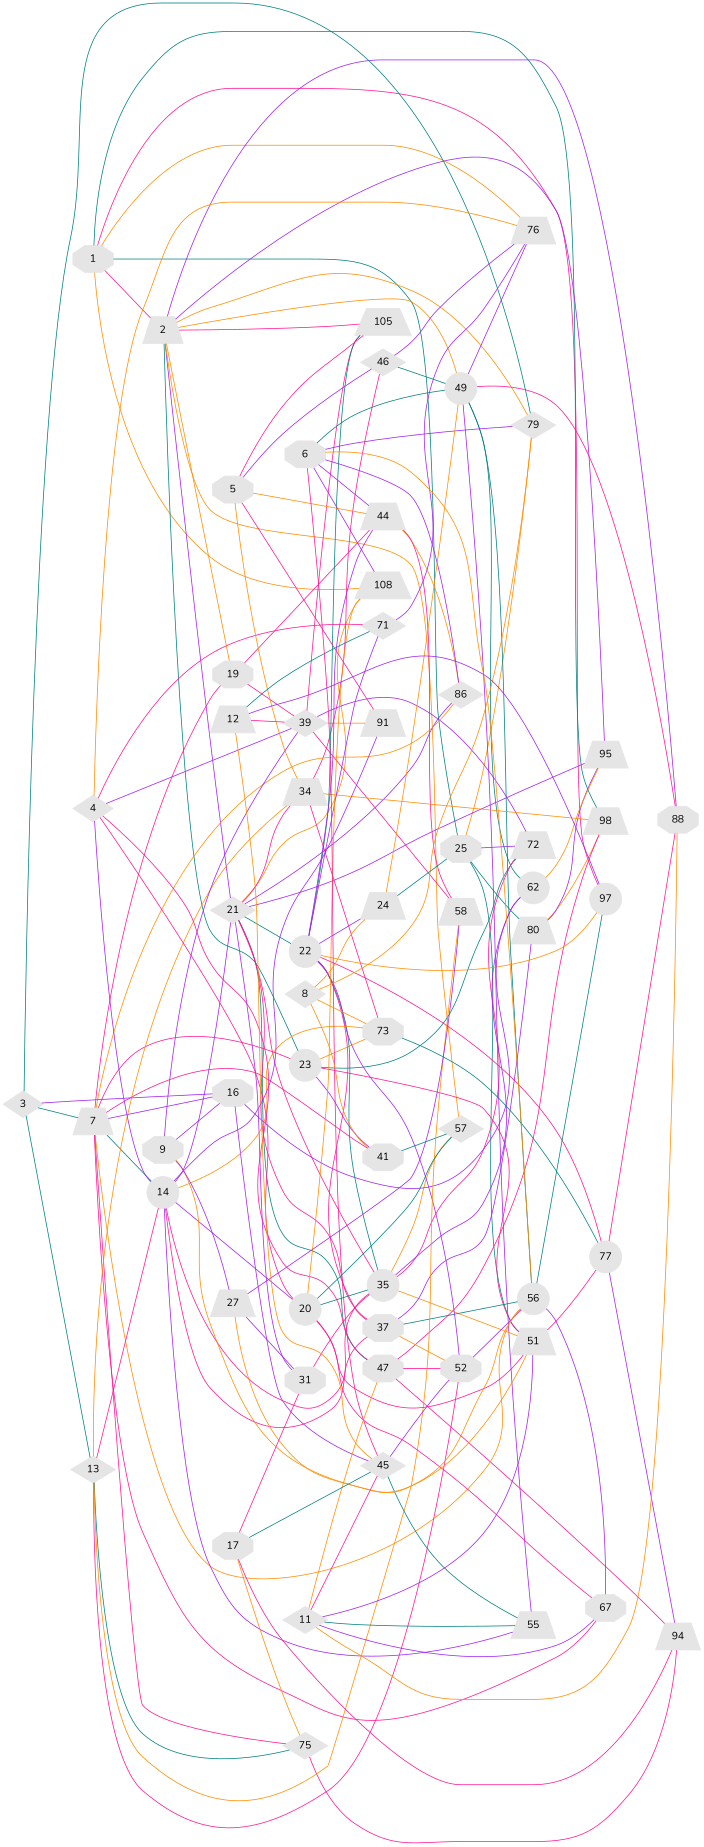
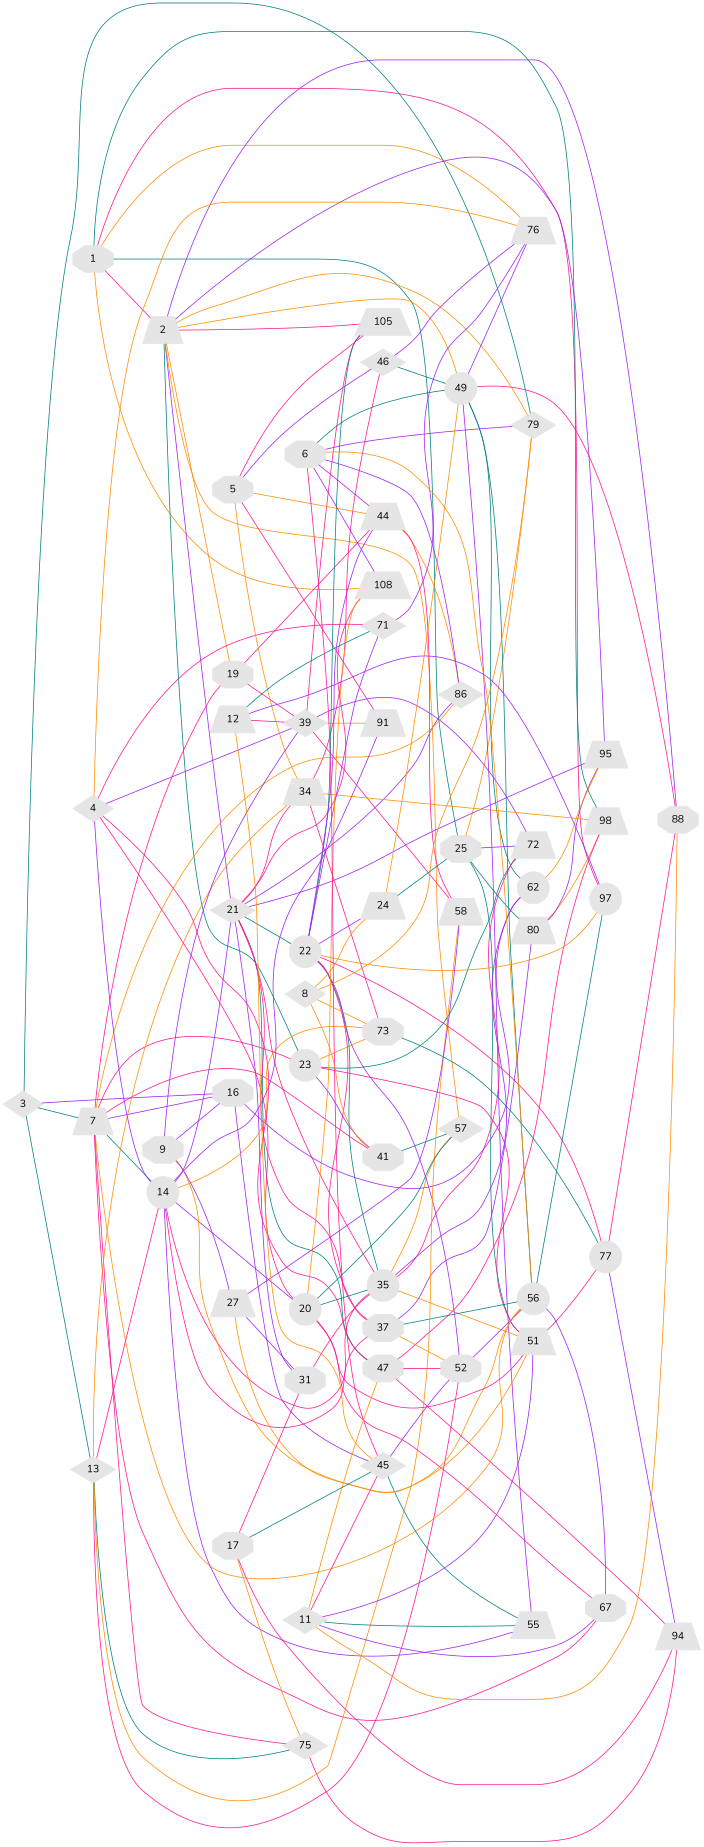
  graph {
    fontname=Nunito
    rankdir=LR
    node [color=gray90 fontname=Nunito shape=trapezium style=filled]
    edge [color=purple fontname=Nunito]
    1 [shape=octagon super="+32+102"]
    2 [super="+68+63+10"]
    25 [shape=octagon super="+42+59"]
    76 [super="+114"]
    97 [shape=circle]
    98
    108
    19 [shape=octagon]
    21 [shape=diamond super="+109+40"]
    23 [shape=circle super="+81"]
    49 [shape=circle super="+69+78"]
    57 [shape=diamond super="+104"]
    79 [shape=diamond super="+110"]
    88 [shape=octagon]
    95
    105
    51 [super="+106+85"]
    72
    n19 [label=80]
    39 [shape=diamond super="+93+66"]
    44 [super="+101"]
    47 [shape=octagon super="+92"]
    34 [super="+48"]
    86 [shape=diamond]
    35 [shape=circle super="+113+99"]
    37 [shape=octagon super="+50"]
    31 [shape=octagon]
    22 [shape=circle super="+30+36"]
    41 [shape=octagon]
    73 [shape=octagon super="+111"]
    56 [shape=circle super="+100+65"]
    55
    62 [shape=circle]
    7 [super="+54+87"]
    16 [shape=octagon super="+28"]
    14 [shape=circle super="+70+61"]
    67 [shape=octagon super="+112"]
    75 [shape=diamond]
    3 [shape=diamond]
    13 [shape=diamond super="+43"]
    52 [shape=octagon super="+80"]
    58
    45 [shape=diamond super="+90+89"]
    4 [shape=diamond super="+33"]
    20 [shape=circle super="+64+29"]
    71 [shape=diamond]
    n47 [label=91]
    94
    5 [shape=octagon super="+115"]
    46 [shape=diamond]
    6 [shape=octagon super="+83+60"]
    8 [shape=diamond]
    24
    77 [shape=circle super="+91"]
    9 [shape=octagon]
    27
    11 [shape=diamond super="+18+26"]
    12
    17 [shape=octagon]
    1 -- 2 [color=deeppink weight=2]
    1 -- 25 [color=teal weight=2]
    1 -- 76 [color=darkorange]
    1 -- 97 [color=deeppink]
    1 -- 98 [color=teal]
    1 -- 108 [color=darkorange]
    2 -- 19 [color=darkorange]
    2 -- 21
    2 -- 23 [color=teal]
    2 -- 49 [color=darkorange]
    2 -- 57 [color=darkorange weight=2]
    2 -- 79 [color=darkorange]
    2 -- 88
    2 -- 95
    2 -- 105 [color=deeppink]
    25 -- 79 [color=darkorange]
    25 -- 51 [color=teal]
    25 -- 72
    25 -- n19 [color=teal]
    19 -- 39 [color=deeppink]
    19 -- 44 [color=deeppink]
-   21 -- 108 [color=darkorange]
+   21 -- 108 [color=deeppink]
    21 -- 95
    21 -- 47 [color=teal]
    21 -- 34 [color=deeppink]
    21 -- 86
    21 -- 35 [color=deeppink]
    21 -- 37 [color=deeppink]
    21 -- 31
    21 -- 22 [color=teal]
    23 -- 51 [color=deeppink]
    23 -- 72 [color=teal]
    23 -- 41
    23 -- 73 [color=darkorange]
    49 -- 76
    49 -- 88 [color=deeppink]
    49 -- 56 [color=teal]
    49 -- 55
    49 -- 62 [color=teal]
    51 -- 77 [color=deeppink weight=2]
    n19 -- 98 [color=darkorange]
    n19 -- 95
    39 -- 105 [color=deeppink]
    39 -- 72
    39 -- 58 [color=deeppink]
    39 -- n47 [color=darkorange]
    44 -- 86 [color=darkorange]
    44 -- 58 [color=deeppink]
    47 -- 98 [color=deeppink]
    47 -- 52 [color=deeppink]
    47 -- 94 [color=deeppink]
    34 -- 98 [color=darkorange]
    34 -- 73 [color=deeppink]
    34 -- 46 [color=deeppink]
    35 -- 57 [color=darkorange]
    35 -- 51 [color=darkorange]
    35 -- 72 [color=deeppink]
    35 -- 62
    37 -- n19
    37 -- 56 [color=teal]
    37 -- 52 [color=darkorange]
    31 -- 35 [color=deeppink]
    22 -- 97 [color=darkorange]
    22 -- 105 [color=teal]
    22 -- 44
    22 -- 35 [color=teal]
    22 -- 37 [color=deeppink]
    22 -- 52
    22 -- 71
    22 -- 24
    22 -- 77 [color=deeppink]
    41 -- 57 [color=teal]
    73 -- 77 [color=teal]
    56 -- 97 [color=teal]
    56 -- 67
    62 -- 95 [color=darkorange]
    7 -- 19 [color=deeppink]
    7 -- 23 [color=deeppink]
    7 -- 86 [color=darkorange]
    7 -- 41 [color=deeppink]
    7 -- 56 [color=darkorange]
    7 -- 16
    7 -- 14 [color=teal]
    7 -- 67 [color=deeppink]
    7 -- 75 [color=deeppink]
    16 -- 62
    16 -- 45
    14 -- 21 [weight=2]
    14 -- 35 [color=deeppink weight=2]
    14 -- 37 [color=deeppink]
    14 -- 73 [color=darkorange weight=2]
    14 -- 55
    14 -- 20
    14 -- n47 [weight=2]
    75 -- 94 [color=deeppink]
    3 -- 79 [color=teal]
    3 -- 7 [color=teal]
    3 -- 16
    3 -- 13 [color=teal]
    13 -- 34 [color=darkorange]
    13 -- 14 [color=deeppink]
    13 -- 75 [color=teal]
    13 -- 52 [color=deeppink]
    13 -- 58 [color=darkorange]
    52 -- 56
    45 -- 55 [color=teal]
    45 -- 52
    4 -- 76 [color=darkorange]
    4 -- 39
    4 -- 47 [color=deeppink]
    4 -- 14
    4 -- 20 [color=deeppink]
    4 -- 71 [color=deeppink]
    20 -- 108 [color=darkorange]
    20 -- 57 [color=teal]
    20 -- 51 [color=deeppink]
    20 -- 35 [color=teal]
    20 -- 67 [color=deeppink weight=2]
    71 -- 76
    5 -- 105 [color=deeppink]
    5 -- 44 [color=darkorange]
    5 -- 34 [color=darkorange]
    5 -- n47 [color=deeppink]
    5 -- 46
    46 -- 76
    46 -- 49 [color=teal]
    6 -- 108
    6 -- 49 [color=teal]
    6 -- 79 [weight=2]
    6 -- 44
    6 -- 86
    6 -- 56 [color=darkorange]
    6 -- 45 [color=deeppink]
    8 -- 79 [color=darkorange]
    8 -- 41 [color=darkorange]
    8 -- 73 [color=darkorange]
    8 -- 24 [color=darkorange]
    24 -- 25 [color=teal]
    24 -- 49 [color=darkorange]
    77 -- 88 [color=deeppink]
    77 -- 94
    9 -- 39
    9 -- 56 [color=darkorange]
    9 -- 16
    9 -- 27
    27 -- 51 [color=darkorange]
    27 -- 31
    27 -- 58
    11 -- 88 [color=darkorange]
    11 -- 51
    11 -- 47 [color=darkorange]
    11 -- 55 [color=teal]
    11 -- 67 [weight=2]
    11 -- 45 [color=deeppink weight=2]
    12 -- 97
    12 -- 39 [color=deeppink]
    12 -- 45 [color=darkorange]
    12 -- 71 [color=teal]
    17 -- 31 [color=deeppink]
    17 -- 75 [color=darkorange]
    17 -- 45 [color=teal]
    17 -- 94 [color=deeppink]
  }
